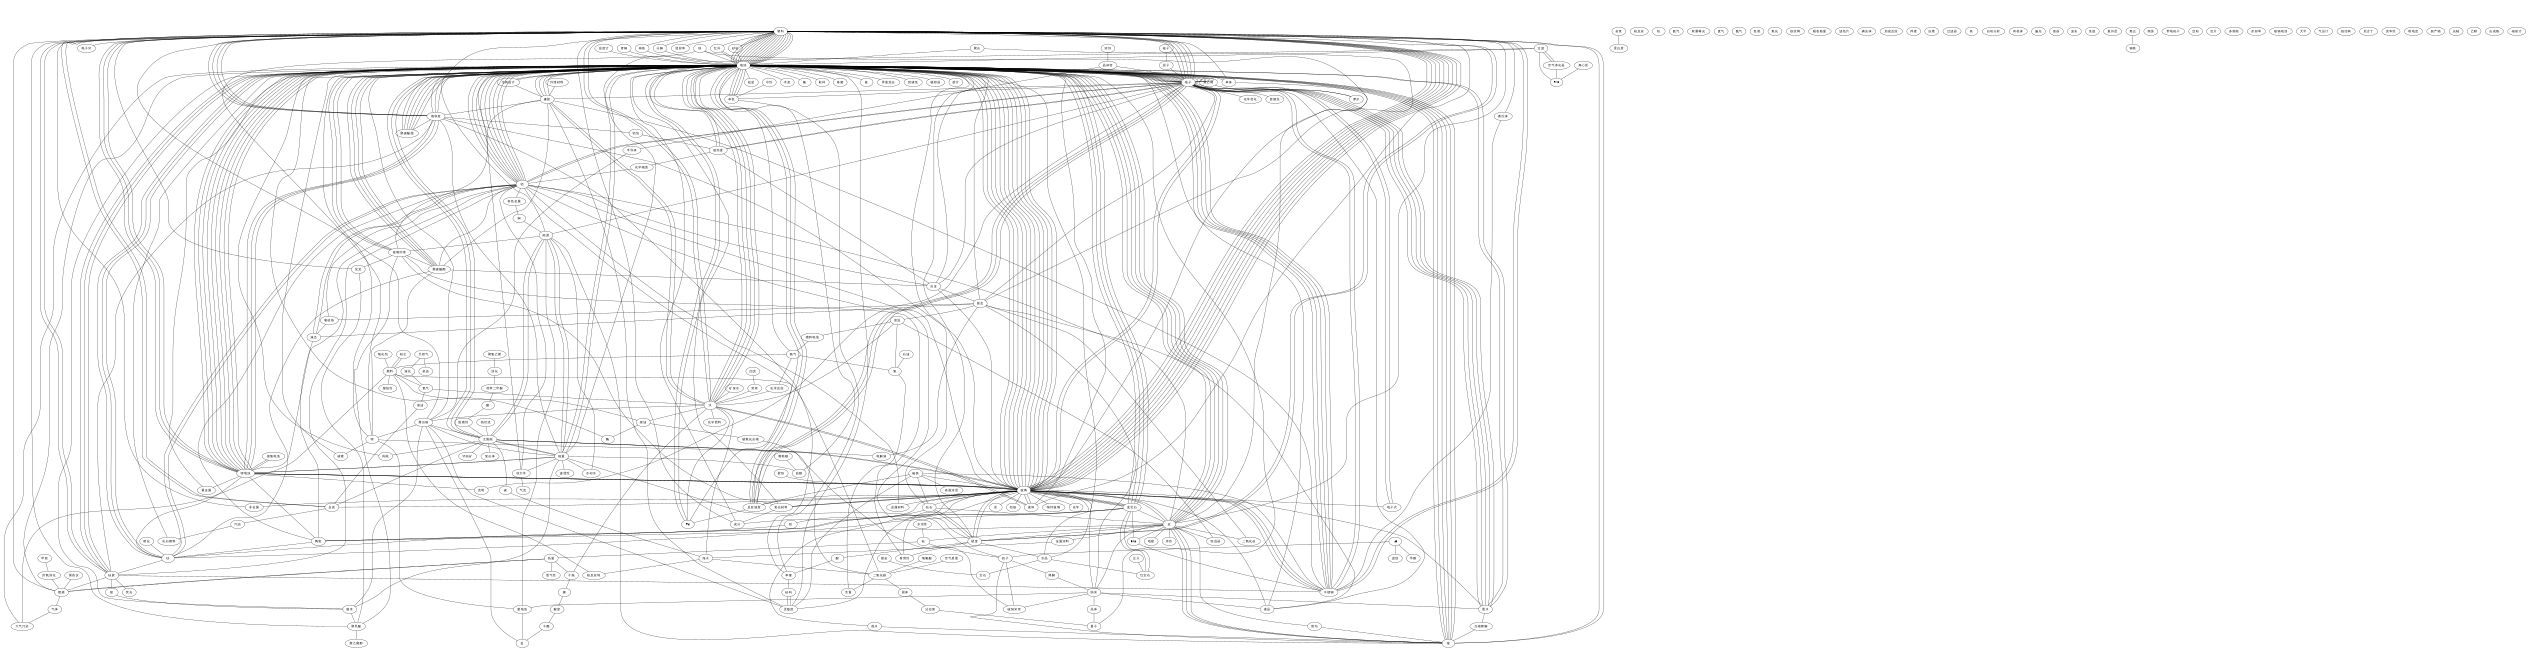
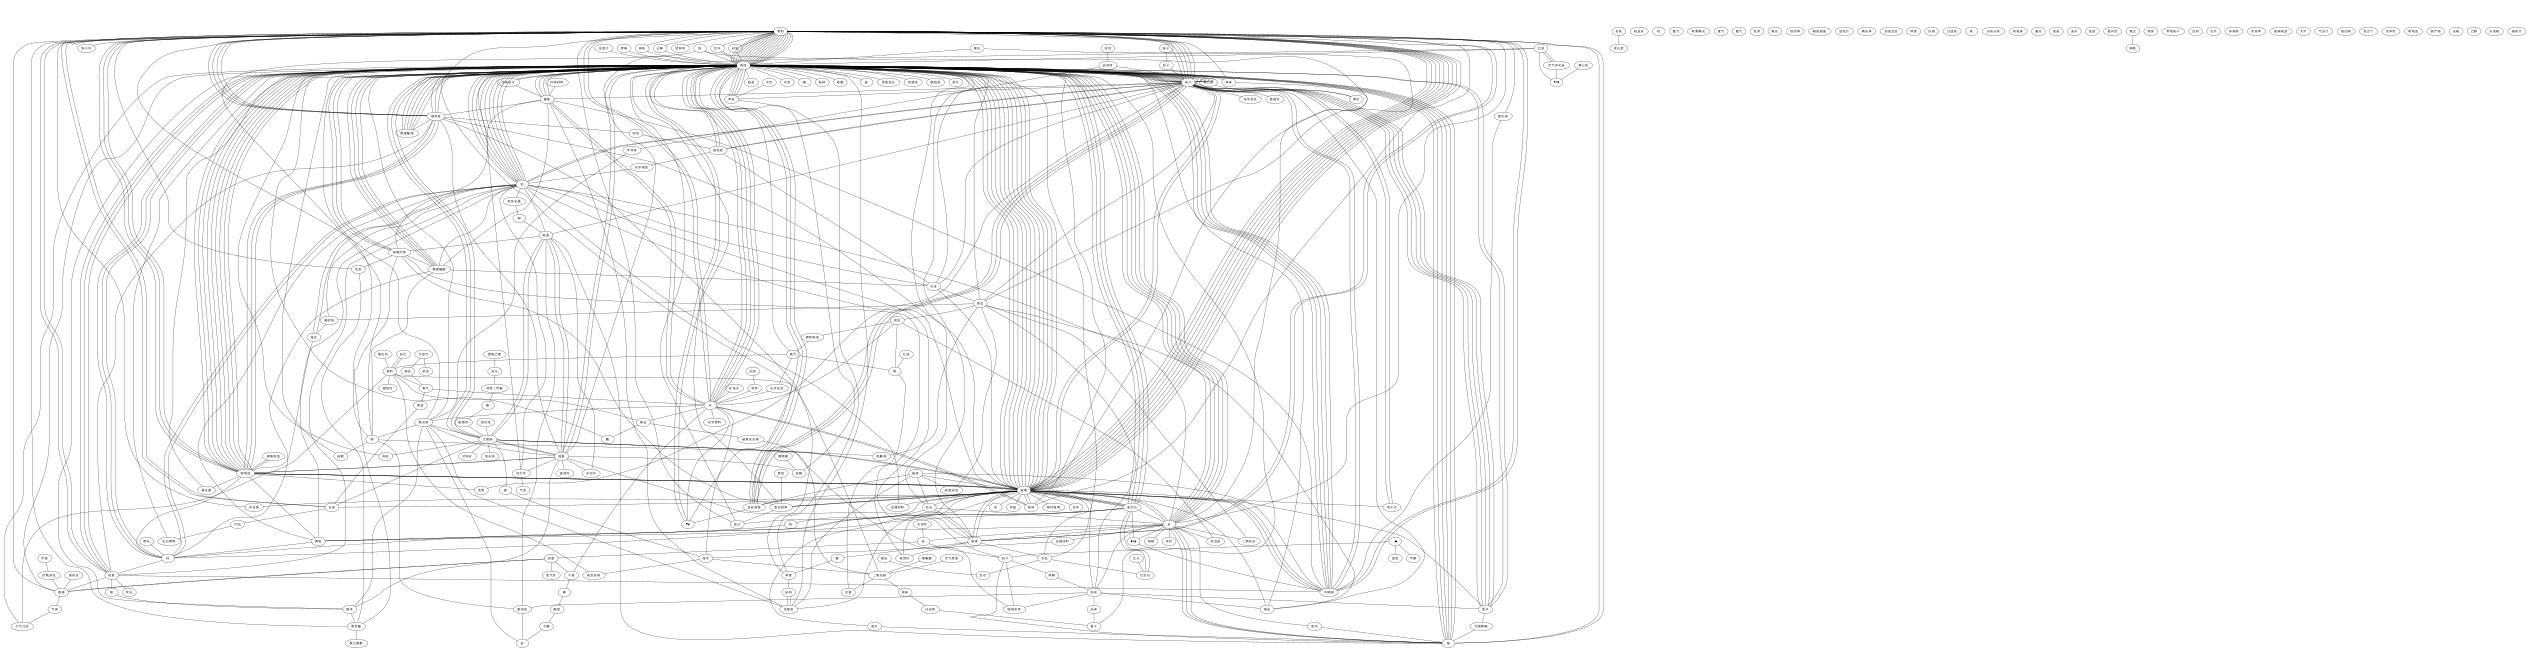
  graph {
    fontname="DejaVu Sans Mono"
    node [fontname="DejaVu Sans Mono"]
    edge [fontname="DejaVu Sans Mono"]
    "塑料"
    "电池"
    "金"
    "硬度"
    "电子"
    "玻璃"
    "不锈钢"
    "水"
    "饱和度"
    "硅胶"
    "尼龙"
    "燃烧"
    "锂电池"
    "电子对"
    "合成"
    "单体"
    "银"
    "聚合物"
    "成分"
    "铸铁"
    "分解"
    "红外"
    "非金属"
    "砂岩"
    "聚乳酸"
    "透射率"
    "奥氏体"
    "聚碳酸酯"
    "橡胶"
    "蓝宝石"
    "合金"
    "玻璃纤维"
    "靛蓝"
    "液体"
    "单色"
    "木炭"
    "氟"
    "取样"
    "基频"
    "氢气"
    "结构设计"
    "族"
    "界面混合"
    "量子"
    "绝缘纸"
    "吸附器"
    "胶片"
    "铝"
    DNA
    "等价"
    "硅"
    "恒温器"
    "陶瓷"
    "二氧化硅"
    "电镀"
    "金属涂料"
    "琥珀"
    "水晶"
    "耐用性"
    "酸"
    "墨水"
    "固态"
    "能源"
    "流明"
    "摩尔"
    "化学变化"
    "普朗克"
    "纳米"
    "液晶"
    "太阳能"
    "反应速度"
    "灵敏度"
    "汞"
    "钻石"
    "复合材料"
    "铝板"
    "疏水"
    "电子式"
    "钠钙玻璃"
    "化学"
    "金属材料"
    "煤油"
    "室温"
    "化学肥料"
    "能量"
    "聚碳酸脂"
    "铝箔"
    "镍"
    "荧光"
    "热量"
    "气体"
    "重金属"
    "汽油"
    "锂"
    "微米"
    "聚乙烯醇"
    "单键"
    "燃料"
    "氢"
    "化学反应"
    "液态"
    "有色金属"
    "动力学"
    "粒子"
    "钛"
    "海水"
    "宝石"
    "红宝石"
    "铜"
    "气流"
    "生物降解"
    "吸收热"
    "蓄电池"
    "碳纳米管"
    "晶体"
    "碳"
    "风能"
    "复合体"
    "钙钛矿"
    PH
    "钕"
    "碳氢化合物"
    "酶"
    "燃料电池"
    "渗透性"
    "血糖"
    "冷却水"
    "感亮度"
    "盐"
    "半导体"
    "电解液"
    "碳素"
    "测高仪"
    "干燥"
    "透气性"
    "大气污染"
    "糖"
    "岩浆"
    "蛋白质"
    "核反应"
    "化石燃料"
    "铂"
    "氦气"
    "降解"
    "双重曝光"
    "酸度"
    "干酪"
    "磁铁"
    "表面涂层"
    "温度计"
    "核反应堆"
    "二氧化碳"
    "聚合"
    "纤维材料"
    "中性"
    "砝码"
    "水溶性"
    "化学物质"
    "氧化剂"
    "腐蚀性"
    "氧气"
    "柴油"
    "晶体管"
    "废气"
    "氮气"
    "热对流"
    "色谱"
    "核子"
    "原子"
    "含量"
    "氧化"
    "铁丝网"
    "吸收能量"
    "滤色片"
    "聚乙烯"
    "磷光体"
    "加成反应"
    "焊接"
    "天然气"
    "机油"
    "液化"
    "自燃"
    "过滤器"
    "铁"
    "镍氢电池"
    "氢氟酸"
    "固体"
    "法拉第"
    "离心泵"
    PM2
    .5
    "滤纸"
    "甲醛"
    "粉尘"
    "熔化"
    "过滤"
    "空气净化器"
    "聚氯乙烯"
    "溴化"
    "邻苯二甲酸"
    "酯"
    "阻燃剂"
    "自动分析"
    "有机体"
    "偏光"
    "葡萄糖"
    "空气质量"
    "瓷器"
    "波长"
    "洗脱"
    "镁"
    "甲烷"
    "厌氧消化"
    "溶剂"
    "镀金"
    "最外层"
    "石油"
    "燃点"
    "钢铁"
    "精练"
    "带电粒子"
    "淀粉"
    "负片"
    "多潜能"
    "折射率"
    "镍镉电池"
    "回流"
    "营养"
    "天平"
    "胶纸"
    "气压计"
    "链结构"
    "尼古丁"
    "矿泉水"
    "青铜"
    "竞争性"
    "暗电流"
    "副产物"
    "正火"
    "光轴"
    "乙醇"
    "合成物"
    "辐射计"
    "塑料" -- "电池"
    "塑料" -- "电池"
    "塑料" -- "电池"
    "塑料" -- "电池"
    "塑料" -- "电池"
    "塑料" -- "电池"
    "塑料" -- "电池"
    "塑料" -- "电池"
    "塑料" -- "电池"
    "塑料" -- "电池"
    "塑料" -- "电池"
    "塑料" -- "电池"
    "塑料" -- "电池"
    "塑料" -- "电池"
    "塑料" -- "电池"
    "塑料" -- "电池"
    "塑料" -- "金"
    "塑料" -- "硬度"
    "塑料" -- "电子"
    "塑料" -- "电子"
    "塑料" -- "电子"
    "塑料" -- "电子"
    "塑料" -- "电子"
    "塑料" -- "玻璃"
    "塑料" -- "玻璃"
    "塑料" -- "玻璃"
    "塑料" -- "玻璃"
    "塑料" -- "玻璃"
    "塑料" -- "玻璃"
    "塑料" -- "不锈钢"
    "塑料" -- "不锈钢"
    "塑料" -- "水"
    "塑料" -- "水"
    "塑料" -- "饱和度"
    "塑料" -- "饱和度"
    "塑料" -- "饱和度"
    "塑料" -- "饱和度"
    "塑料" -- "硅胶"
    "塑料" -- "硅胶"
    "塑料" -- "尼龙"
    "塑料" -- "燃烧"
    "塑料" -- "锂电池"
    "塑料" -- "锂电池"
    "塑料" -- "锂电池"
    "塑料" -- "电子对"
    "塑料" -- "合成"
    "塑料" -- "合成"
    "塑料" -- "单体"
    "塑料" -- "银"
    "塑料" -- "银"
    "塑料" -- "聚合物"
    "塑料" -- "成分"
    "塑料" -- "铸铁"
    "塑料" -- "分解"
    "塑料" -- "红外"
    "塑料" -- "非金属"
    "塑料" -- "砂岩"
    "塑料" -- "聚乳酸"
    "塑料" -- "透射率"
    "塑料" -- "奥氏体"
    "电池" -- "电子"
    "电池" -- "电子"
    "电池" -- "水"
    "电池" -- "水"
    "电池" -- "水"
    "电池" -- "饱和度"
    "电池" -- "单体"
    "电池" -- "单体"
    "电池" -- "银"
    "电池" -- "银"
    "电池" -- "银"
    "电池" -- "银"
    "电池" -- "银"
    "电池" -- "聚碳酸酯"
    "电池" -- "聚碳酸酯"
    "电池" -- "聚碳酸酯"
    "电池" -- "橡胶"
    "电池" -- "橡胶"
    "电池" -- "橡胶"
    "电池" -- "橡胶"
    "电池" -- "蓝宝石"
    "电池" -- "蓝宝石"
    "电池" -- "蓝宝石"
    "电池" -- "蓝宝石"
    "电池" -- "合金"
    "电池" -- "玻璃纤维"
    "电池" -- "玻璃纤维"
    "电池" -- "玻璃纤维"
    "电池" -- "靛蓝"
    "电池" -- "液体"
    "电池" -- "单色"
    "电池" -- "单色"
    "电池" -- "单色"
    "电池" -- "木炭"
    "电池" -- "氟"
    "电池" -- "取样"
    "电池" -- "基频"
    "电池" -- "氢气"
    "电池" -- "结构设计"
    "电池" -- "结构设计"
    "电池" -- "族"
    "电池" -- "界面混合"
    "电池" -- "量子"
    "电池" -- "绝缘纸"
    "电池" -- "吸附器"
    "电池" -- "胶片"
    "金" -- "电池"
    "金" -- "电池"
    "金" -- "电池"
    "金" -- "电池"
    "金" -- "电池"
    "金" -- "电池"
    "金" -- "硬度"
    "金" -- "玻璃"
    "金" -- "玻璃"
    "金" -- "银"
    "金" -- "银"
    "金" -- "银"
    "金" -- "铝"
    "金" -- DNA
    "金" -- "等价"
    "金" -- "硅"
    "金" -- "恒温器"
    "金" -- "陶瓷"
    "金" -- "二氧化硅"
    "金" -- "电镀"
    "金" -- "金属涂料"
    "金" -- "琥珀"
    "硬度" -- "塑料"
    "硬度" -- "电池"
    "硬度" -- "玻璃"
    "硬度" -- "玻璃"
    "硬度" -- "铝"
    "硬度" -- "水晶"
    "硬度" -- "耐用性"
    "硬度" -- "酸"
    "电子" -- "电池"
    "电子" -- "电池"
    "电子" -- "电池"
    "电子" -- "电池"
    "电子" -- "电池"
    "电子" -- "电池"
    "电子" -- "电池"
    "电子" -- "电池"
    "电子" -- "电池"
    "电子" -- "电池"
    "电子" -- "电池"
    "电子" -- "电池"
    "电子" -- "电池"
    "电子" -- "电池"
    "电子" -- "橡胶"
    "电子" -- "单色"
    "电子" -- "墨水"
    "电子" -- "墨水"
    "电子" -- "墨水"
    "电子" -- "墨水"
    "电子" -- "墨水"
    "电子" -- "固态"
    "电子" -- "能源"
    "电子" -- "流明"
    "电子" -- "摩尔"
    "电子" -- "化学变化"
    "电子" -- "普朗克"
    "玻璃" -- "塑料"
    "玻璃" -- "塑料"
    "玻璃" -- "塑料"
    "玻璃" -- "电池"
    "玻璃" -- "电池"
    "玻璃" -- "电池"
    "玻璃" -- "电池"
    "玻璃" -- "电池"
    "玻璃" -- "电池"
    "玻璃" -- "电池"
    "玻璃" -- "电池"
    "玻璃" -- "电池"
    "玻璃" -- "电池"
    "玻璃" -- "电池"
    "玻璃" -- "电池"
    "玻璃" -- "电子"
    "玻璃" -- "电子"
    "玻璃" -- "不锈钢"
    "玻璃" -- "不锈钢"
    "玻璃" -- "不锈钢"
    "玻璃" -- "饱和度"
    "玻璃" -- "锂电池"
    "玻璃" -- "锂电池"
    "玻璃" -- "合成"
    "玻璃" -- "成分"
    "玻璃" -- "非金属"
    "玻璃" -- "蓝宝石"
    "玻璃" -- "蓝宝石"
    "玻璃" -- "蓝宝石"
    "玻璃" -- "蓝宝石"
    "玻璃" -- "合金"
    "玻璃" -- "液体"
    "玻璃" -- "液体"
    "玻璃" -- "铝"
    "玻璃" -- "水晶"
    "玻璃" -- "纳米"
    "玻璃" -- "液晶"
    "玻璃" -- "太阳能"
    "玻璃" -- "太阳能"
    "玻璃" -- "反应速度"
    "玻璃" -- "灵敏度"
    "玻璃" -- "汞"
    "玻璃" -- "钻石"
    "玻璃" -- "复合材料"
    "玻璃" -- "复合材料"
    "玻璃" -- "复合材料"
    "玻璃" -- "铝板"
    "玻璃" -- "疏水"
    "玻璃" -- "电子式"
    "玻璃" -- "钠钙玻璃"
    "玻璃" -- "化学"
    "玻璃" -- "金属材料"
    "不锈钢" -- "电池"
    "不锈钢" -- "电池"
    "不锈钢" -- "电池"
    "不锈钢" -- "电池"
    "不锈钢" -- "电池"
    "不锈钢" -- "电子"
    "不锈钢" -- "电子"
    "不锈钢" -- "橡胶"
    "水" -- "电池"
    "水" -- "电池"
    "水" -- "聚合物"
    "水" -- "橡胶"
    "水" -- "橡胶"
    "水" -- "液体"
    "水" -- "煤油"
    "水" -- "室温"
    "水" -- "化学肥料"
    "饱和度" -- "电池"
    "饱和度" -- "电池"
    "饱和度" -- "硅胶"
    "饱和度" -- "锂电池"
    "饱和度" -- "锂电池"
    "饱和度" -- "锂电池"
    "饱和度" -- "能量"
    "饱和度" -- "聚碳酸脂"
    "饱和度" -- "铝箔"
    "硅胶" -- "电池"
    "硅胶" -- "电池"
    "硅胶" -- "电池"
    "硅胶" -- "不锈钢"
    "硅胶" -- "燃烧"
    "硅胶" -- "铝"
    "硅胶" -- "镍"
    "硅胶" -- "荧光"
    "尼龙" -- "聚乳酸"
    "燃烧" -- "电池"
    "燃烧" -- "热量"
    "燃烧" -- "气体"
    "锂电池" -- "电池"
    "锂电池" -- "电池"
    "锂电池" -- "电池"
    "锂电池" -- "电池"
    "锂电池" -- "电池"
    "锂电池" -- "电池"
    "锂电池" -- "电池"
    "锂电池" -- "电池"
    "锂电池" -- "电池"
    "锂电池" -- "玻璃"
    "锂电池" -- "玻璃"
    "锂电池" -- "铝"
    "锂电池" -- "流明"
    "锂电池" -- "能量"
    "锂电池" -- "重金属"
    "合成" -- "汽油"
    "单体" -- "金"
    "银" -- "电池"
    "聚合物" -- "电池"
    "聚合物" -- "太阳能"
    "聚合物" -- "灵敏度"
    "聚合物" -- "能量"
    "聚合物" -- "锂"
    "聚合物" -- "微米"
    "成分" -- "电池"
    "铸铁" -- "电池"
    "分解" -- "电池"
    "红外" -- "电池"
    "红外" -- "电池"
    "砂岩" -- "电池"
    "聚乳酸" -- "玻璃纤维"
    "聚乳酸" -- "聚乙烯醇"
    "奥氏体" -- "不锈钢"
    "聚碳酸酯" -- "电池"
    "聚碳酸酯" -- "橡胶"
    "聚碳酸酯" -- "合金"
    "橡胶" -- "饱和度"
    "蓝宝石" -- "金"
    "蓝宝石" -- "陶瓷"
    "蓝宝石" -- "陶瓷"
    "合金" -- "电子"
    "合金" -- "铝"
    "合金" -- "固态"
    "玻璃纤维" -- "尼龙"
    "玻璃纤维" -- "聚碳酸酯"
    "玻璃纤维" -- "橡胶"
    "液体" -- "塑料"
    "液体" -- "水"
    "单色" -- "电池"
    "单色" -- "单键"
    "氢气" -- "燃料"
    "氢气" -- "氢"
    "氢气" -- "化学反应"
    "结构设计" -- "橡胶"
    "铝" -- "电池"
    "铝" -- "电池"
    "铝" -- "电池"
    "铝" -- "电池"
    "铝" -- "电池"
    "铝" -- "电池"
    "铝" -- "电池"
    "铝" -- "电池"
    "铝" -- "电池"
    "铝" -- "电子"
    "铝" -- "电子"
    "铝" -- "聚碳酸酯"
    "铝" -- "陶瓷"
    "铝" -- "液态"
    "铝" -- "有色金属"
    "铝" -- "动力学"
    DNA -- "不锈钢"
    DNA -- "蓝宝石"
    "硅" -- "热量"
    "硅" -- "粒子"
    "恒温器" -- "室温"
    "陶瓷" -- "锂电池"
    "陶瓷" -- "钛"
    "二氧化硅" -- "固态"
    "金属涂料" -- "海水"
    "琥珀" -- "银"
    "水晶" -- "电池"
    "水晶" -- "宝石"
    "水晶" -- "红宝石"
    "耐用性" -- "玻璃"
    "耐用性" -- "玻璃纤维"
    "酸" -- "单键"
    "墨水" -- "电池"
    "墨水" -- "电池"
    "墨水" -- "玻璃"
    "墨水" -- "生物降解"
    "固态" -- "电池"
    "固态" -- "室温"
-   "固态" -- "液态"
+   "固态" -- "表面涂层"
    "固态" -- "吸收热"
    "能源" -- "塑料"
    "能源" -- "银"
    "能源" -- "玻璃纤维"
    "纳米" -- "金"
    "纳米" -- "墨水"
    "纳米" -- "固态"
    "纳米" -- "液晶"
    "纳米" -- "蓄电池"
    "纳米" -- "碳纳米管"
    "纳米" -- "晶体"
    "液晶" -- "电池"
    "液晶" -- "电子"
    "液晶" -- "固态"
    "太阳能" -- "电池"
    "太阳能" -- "电池"
    "太阳能" -- "电池"
    "太阳能" -- "合成"
    "太阳能" -- "能源"
    "太阳能" -- "能源"
    "太阳能" -- "能量"
    "太阳能" -- "能量"
    "太阳能" -- "碳纳米管"
    "太阳能" -- "碳"
    "太阳能" -- "风能"
    "太阳能" -- "复合体"
    "太阳能" -- "钙钛矿"
    "反应速度" -- "电池"
    "反应速度" -- "电池"
    "反应速度" -- "电池"
    "反应速度" -- "电子"
    "反应速度" -- "电子"
    "反应速度" -- "电子"
    "反应速度" -- PH
    "灵敏度" -- "电池"
    "灵敏度" -- "橡胶"
    "钻石" -- "电池"
    "钻石" -- "金"
    "钻石" -- "硬度"
    "钻石" -- "硬度"
    "钻石" -- "钕"
    "复合材料" -- "电池"
    "复合材料" -- "成分"
    "复合材料" -- "玻璃纤维"
    "疏水" -- "银"
    "电子式" -- "电子"
    "电子式" -- "电子"
    "金属材料" -- "铝"
    "煤油" -- "碳氢化合物"
    "煤油" -- "酶"
    "室温" -- "燃料电池"
    "能量" -- "电池"
    "能量" -- "电池"
    "能量" -- "锂电池"
    "能量" -- "能源"
    "能量" -- "能源"
    "能量" -- "微米"
    "能量" -- "动力学"
    "能量" -- "粒子"
    "能量" -- "渗透性"
    "能量" -- "血糖"
    "能量" -- "冷却水"
    "聚碳酸脂" -- "电池"
    "聚碳酸脂" -- "电池"
    "聚碳酸脂" -- "电池"
    "聚碳酸脂" -- "电池"
    "聚碳酸脂" -- "电池"
    "聚碳酸脂" -- "电池"
    "铝箔" -- "感亮度"
    "镍" -- "微米"
    "热量" -- "燃烧"
    "热量" -- "干燥"
    "热量" -- "透气性"
    "气体" -- "大气污染"
    "重金属" -- "电池"
    "汽油" -- "化石燃料"
    "锂" -- "电池"
    "锂" -- "聚碳酸酯"
    "锂" -- "蓄电池"
    "锂" -- "电解液"
    "锂" -- "碳素"
    "微米" -- "电池"
    "微米" -- "聚乳酸"
    "单键" -- "饱和度"
    "单键" -- "砝码"
    "燃料" -- "煤油"
    "燃料" -- "核反应堆"
    "燃料" -- "腐蚀性"
    "燃料" -- "氧气"
    "氢" -- "室温"
    "氢" -- "含量"
    "化学反应" -- "水"
    "液态" -- "铝"
    "液态" -- "陶瓷"
    "有色金属" -- "铜"
    "动力学" -- "电池"
    "动力学" -- "气流"
    "粒子" -- "银"
    "粒子" -- "降解"
    "钛" -- "电池"
    "钛" -- "电池"
    "钛" -- "电池"
    "钛" -- "硅胶"
    "钛" -- "锂电池"
    "钛" -- "聚碳酸酯"
    "钛" -- "蓝宝石"
    "钛" -- "铝"
    "钛" -- "铝"
    "海水" -- "水"
    "海水" -- "核反应堆"
    "海水" -- "二氧化碳"
    "红宝石" -- "蓝宝石"
    "红宝石" -- "蓝宝石"
    "铜" -- "能源"
    "生物降解" -- "银"
    "吸收热" -- "铝"
    "吸收热" -- "液态"
    "蓄电池" -- "能源"
    "蓄电池" -- "盐"
    "碳纳米管" -- "粒子"
    "晶体" -- "量子"
    "碳" -- "海水"
    "风能" -- "电池"
    PH -- "电池"
    PH -- "电池"
    PH -- "水"
    PH -- "铝"
    "钕" -- "钛"
    "碳氢化合物" -- "二氧化碳"
    "酶" -- "电池"
    "燃料电池" -- "氢气"
    "血糖" -- "电池"
    "冷却水" -- "能源"
    "感亮度" -- "电池"
    "感亮度" -- "电池"
    "感亮度" -- "电子"
    "感亮度" -- "电子"
    "感亮度" -- "合金"
    "感亮度" -- "化学物质"
    "盐" -- "聚合物"
    "半导体" -- "聚合物"
    "电解液" -- "固态"
    "碳素" -- "电池"
    "测高仪" -- "燃烧"
    "干燥" -- "水"
    "干燥" -- "糖"
    "大气污染" -- "电池"
    "大气污染" -- "燃料"
    "糖" -- "酸度"
    "岩浆" -- "蛋白质"
    "化石燃料" -- "电池"
    "降解" -- "纳米"
    "酸度" -- "干酪"
    "干酪" -- "盐"
    "磁铁" -- "玻璃"
    "磁铁" -- "不锈钢"
    "磁铁" -- "反应速度"
    "磁铁" -- "灵敏度"
    "磁铁" -- "钻石"
    "磁铁" -- "表面涂层"
    "温度计" -- "电池"
    "二氧化碳" -- "燃料"
    "二氧化碳" -- "含量"
    "二氧化碳" -- "固体"
    "聚合" -- "电池"
    "聚合" -- "固态"
    "纤维材料" -- "橡胶"
    "中性" -- "单色"
    "砝码" -- "灵敏度"
    "砝码" -- "灵敏度"
    "水溶性" -- "硅"
    "化学物质" -- "铝"
    "氧化剂" -- "燃料"
    "氧气" -- "水"
    "氧气" -- "柴油"
    "柴油" -- "合成"
    "晶体管" -- "电子"
    "晶体管" -- "半导体"
    "热对流" -- "太阳能"
    "核子" -- "原子"
    "原子" -- "电子"
    "聚乙烯" -- "摩尔"
    "天然气" -- "机油"
    "天然气" -- "液化"
    "液化" -- "氧气"
    "镍氢电池" -- "锂电池"
    "镍氢电池" -- "锂电池"
    "氢氟酸" -- "二氧化碳"
    "固体" -- "法拉第"
    "法拉第" -- "量子"
    "离心泵" -- PM2
    .5 -- "粒子"
    .5 -- "滤纸"
    .5 -- "甲醛"
    "粉尘" -- "燃料"
    "粉尘" -- "燃料"
    "熔化" -- "钛"
    "过滤" -- "电池"
    "过滤" -- "能量"
    "过滤" -- PM2
    "过滤" -- "空气净化器"
    "空气净化器" -- PM2
    "空气净化器" -- "过滤"
    "聚氯乙烯" -- "溴化"
    "溴化" -- "邻苯二甲酸"
    "邻苯二甲酸" -- "酯"
    "酯" -- "阻燃剂"
    "阻燃剂" -- "太阳能"
    "葡萄糖" -- "血糖"
    "空气质量" -- "二氧化碳"
    "镁" -- "电池"
    "镁" -- "玻璃"
    "镁" -- "锂"
    "甲烷" -- "厌氧消化"
    "厌氧消化" -- "燃烧"
    "溶剂" -- "晶体管"
    "镀金" -- "宝石"
    "石油" -- "氢"
    "燃点" -- "钢铁"
    "回流" -- "营养"
    "营养" -- "水"
-   "胶纸" -- "玻璃"
+   "胶纸" -- "复合材料"
    "矿泉水" -- "水"
    "青铜" -- "电池"
    "正火" -- "红宝石"
  }
